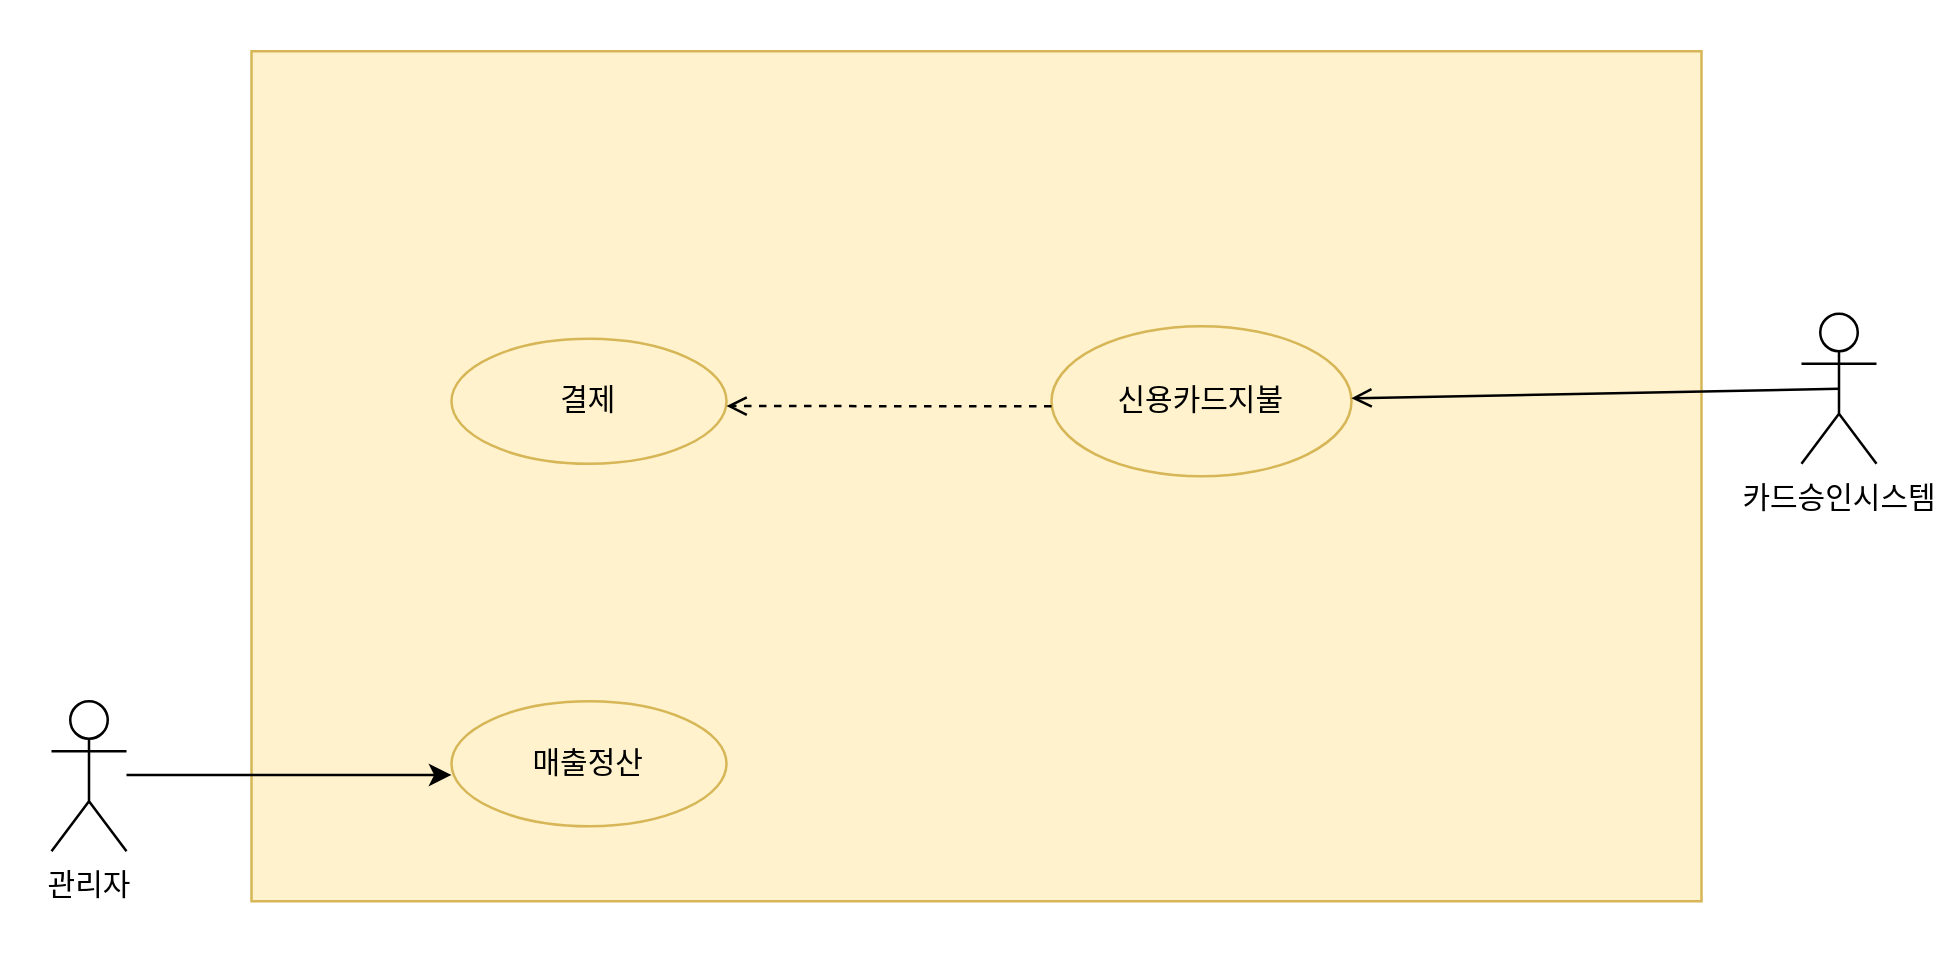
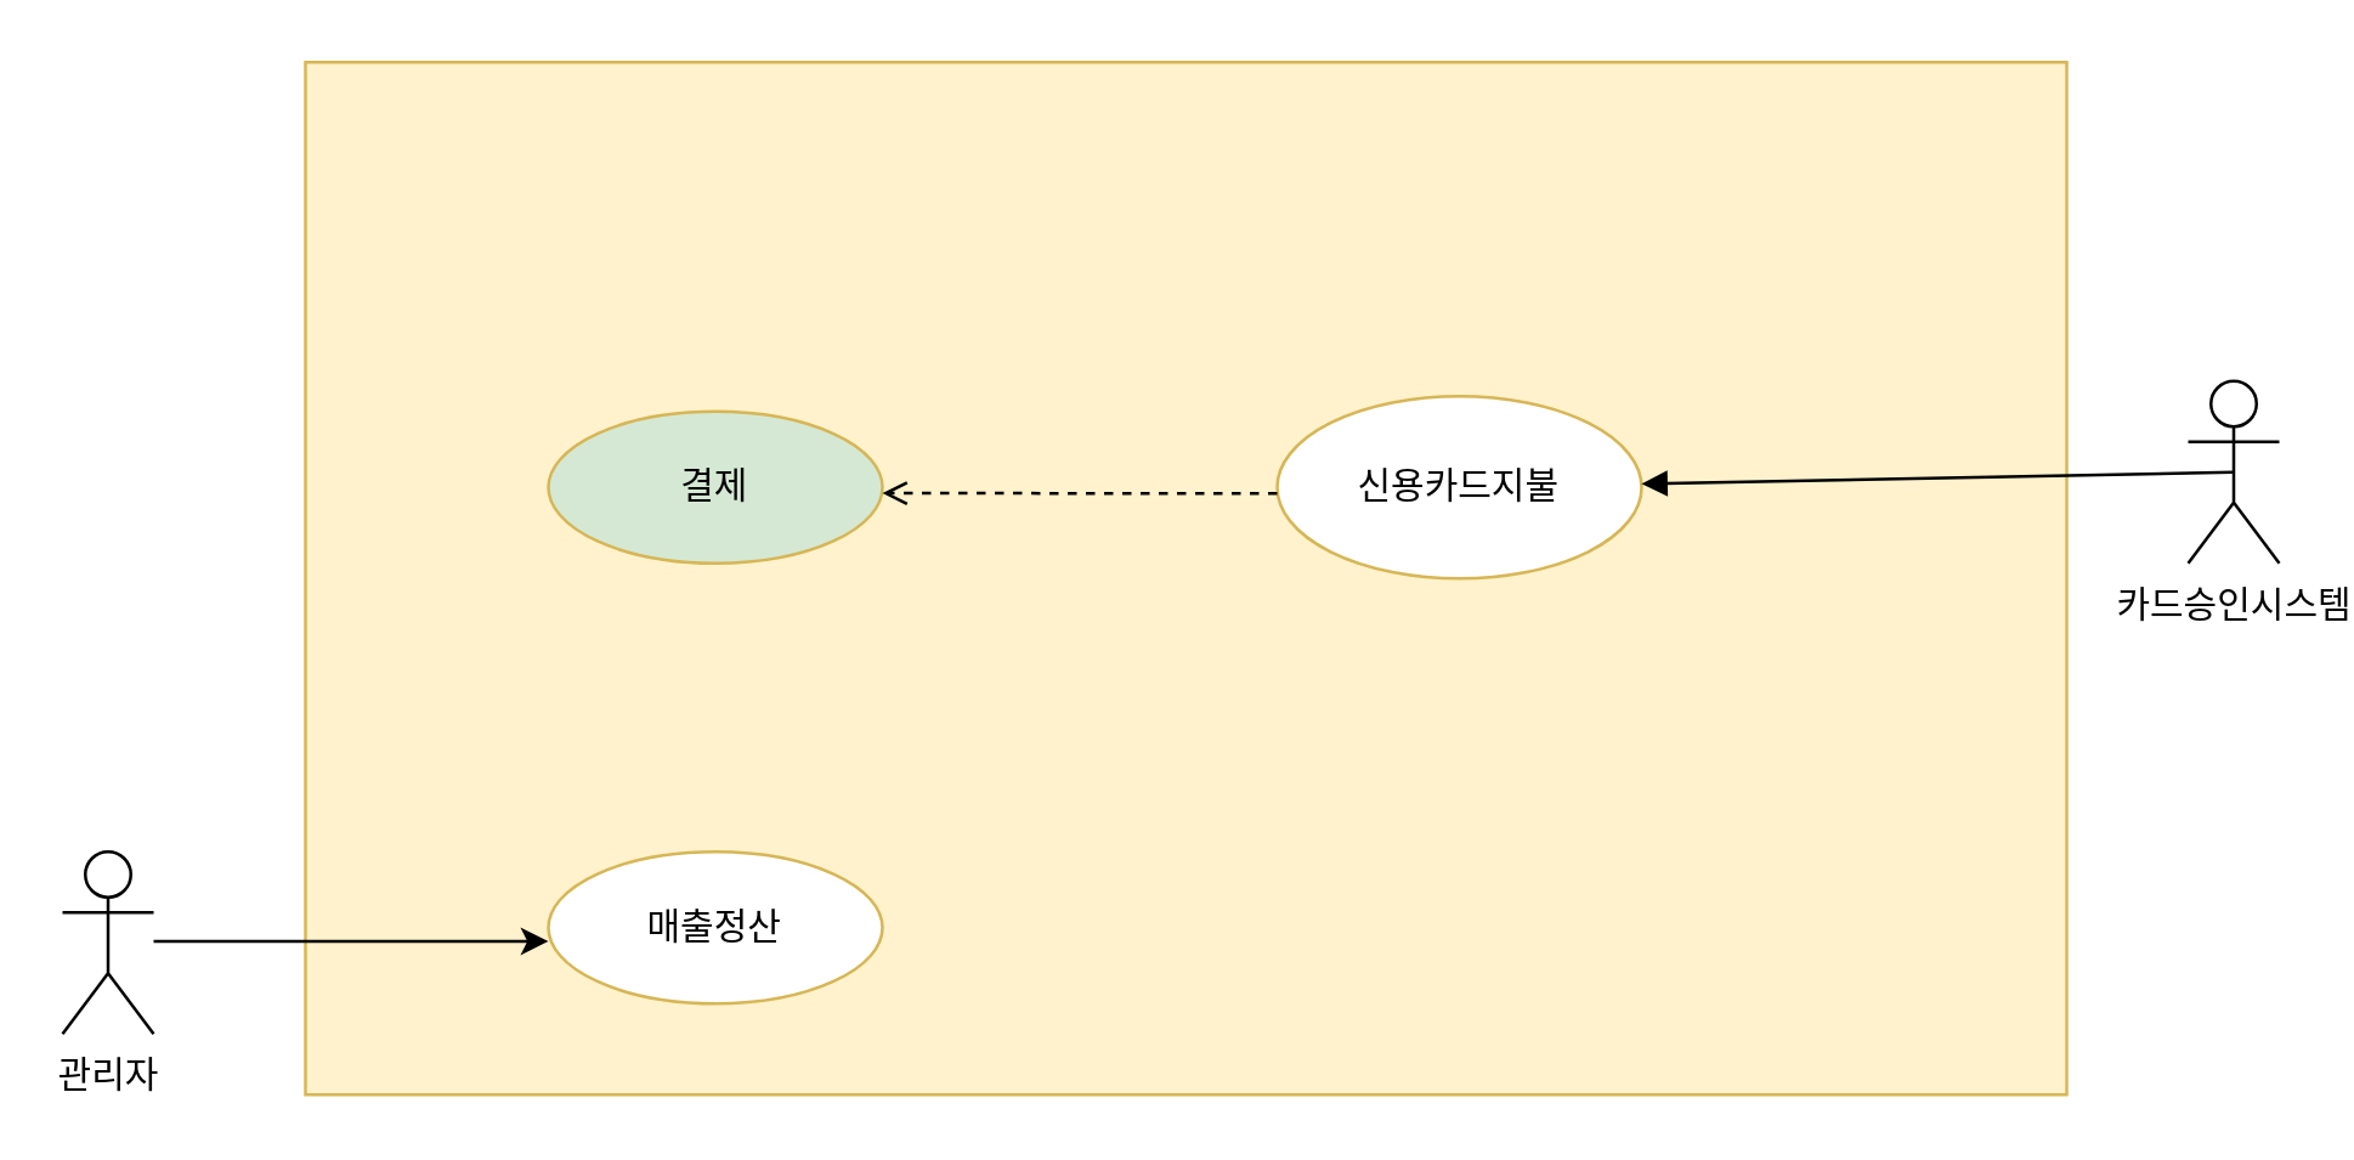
  <mxCell id="0" />
  <mxCell id="1" parent="0" />
  <mxCell id="2" value="" style="html=1;fillColor=#fff2cc;strokeColor=#d6b656;" parent="1" vertex="1"><mxGeometry x="100" y="20" width="580" height="340" as="geometry" /></mxCell>
- <mxCell id="3" value="결제" style="ellipse;whiteSpace=wrap;html=1;fillColor=#fff2cc;strokeColor=#d6b656;" parent="1" vertex="1"><mxGeometry x="180" y="135" width="110" height="50" as="geometry" /></mxCell>
+ <mxCell id="3" value="결제" style="ellipse;whiteSpace=wrap;html=1;fillColor=#d5e8d4;strokeColor=#d6b656;" parent="1" vertex="1"><mxGeometry x="180" y="135" width="110" height="50" as="geometry" /></mxCell>
  <mxCell id="4" value="카드승인시스템" style="shape=umlActor;verticalLabelPosition=bottom;verticalAlign=top;html=1;" parent="1" vertex="1"><mxGeometry x="720" y="125" width="30" height="60" as="geometry" /></mxCell>
- <mxCell id="5" value="신용카드지불" style="ellipse;whiteSpace=wrap;html=1;fillColor=#fff2cc;strokeColor=#d6b656;" parent="1" vertex="1"><mxGeometry x="420" y="130" width="120" height="60" as="geometry" /></mxCell>
- <mxCell id="6" value="" style="html=1;verticalAlign=bottom;endArrow=open;rounded=0;exitX=0.5;exitY=0.5;exitDx=0;exitDy=0;exitPerimeter=0;" parent="1" source="4" target="5" edge="1"><mxGeometry width="80" relative="1" as="geometry"><mxPoint x="400" y="240" as="sourcePoint" /><mxPoint x="480" y="240" as="targetPoint" /></mxGeometry></mxCell>
+ <mxCell id="5" value="신용카드지불" style="ellipse;whiteSpace=wrap;html=1;fillColor=#ffffff;strokeColor=#d6b656;" parent="1" vertex="1"><mxGeometry x="420" y="130" width="120" height="60" as="geometry" /></mxCell>
+ <mxCell id="6" value="" style="html=1;verticalAlign=bottom;endArrow=block;rounded=0;exitX=0.5;exitY=0.5;exitDx=0;exitDy=0;exitPerimeter=0;" parent="1" source="4" target="5" edge="1"><mxGeometry width="80" relative="1" as="geometry"><mxPoint x="400" y="240" as="sourcePoint" /><mxPoint x="480" y="240" as="targetPoint" /></mxGeometry></mxCell>
  <mxCell id="7" value="" style="html=1;verticalAlign=bottom;endArrow=open;rounded=0;dashed=1;endFill=0;" parent="1" edge="1"><mxGeometry width="80" relative="1" as="geometry"><mxPoint x="420" y="162" as="sourcePoint" /><mxPoint x="290.004" y="161.914" as="targetPoint" /></mxGeometry></mxCell>
  <mxCell id="8" value="관리자" style="shape=umlActor;verticalLabelPosition=bottom;verticalAlign=top;html=1;" parent="1" vertex="1"><mxGeometry x="20" y="280" width="30" height="60" as="geometry" /></mxCell>
- <mxCell id="9" value="매출정산" style="ellipse;whiteSpace=wrap;html=1;fillColor=#fff2cc;strokeColor=#d6b656;" parent="1" vertex="1"><mxGeometry x="180" y="280" width="110" height="50" as="geometry" /></mxCell>
+ <mxCell id="9" value="매출정산" style="ellipse;whiteSpace=wrap;html=1;fillColor=#ffffff;strokeColor=#d6b656;" parent="1" vertex="1"><mxGeometry x="180" y="280" width="110" height="50" as="geometry" /></mxCell>
  <mxCell id="10" style="edgeStyle=orthogonalEdgeStyle;rounded=0;orthogonalLoop=1;jettySize=auto;html=1;" parent="1" edge="1"><mxGeometry relative="1" as="geometry"><mxPoint x="50" y="309.5" as="sourcePoint" /><mxPoint x="180" y="309.5" as="targetPoint" /></mxGeometry></mxCell>
